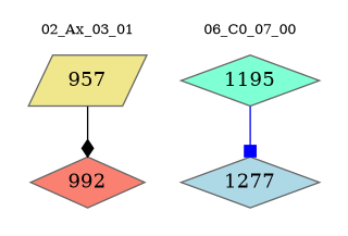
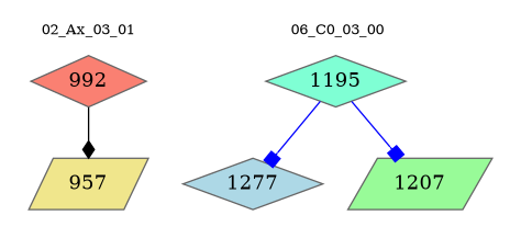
  digraph {
    node [color=gray40 shape=diamond style=filled]
    edge [arrowhead=box color=blue]
    n1 [fillcolor=salmon label=992]
    n2 [fillcolor=khaki label=957 shape=parallelogram]
    n3 [fillcolor=aquamarine label=1195]
    n4 [fillcolor=lightblue label=1277]
+   n5 [fillcolor=palegreen label=1207 shape=parallelogram]
    subgraph cluster_1 {
      color=white
      fontsize=10
      label="02_Ax_03_01"
      n1
      n2
    }
    subgraph cluster_2 {
      color=white
      fontsize=10
-     label="06_C0_07_00"
+     label="06_C0_03_00"
      n3
      n4
+     n5
    }
-   n2 -> n1 [arrowhead=diamond color=black]
+   n1 -> n2 [arrowhead=diamond color=black]
    n3 -> n4
+   n3 -> n5
  }
